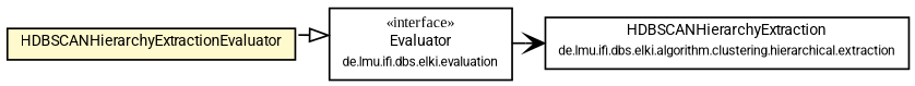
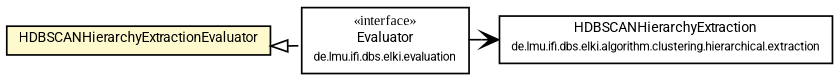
  digraph {
    fontname="Liberation Serif"
    nodesep=0.15
    rankdir=LR
    ranksep=0.25
    node [fontcolor=black fontname="Liberation Serif" fontsize=8 margin=0 shape=plaintext]
    edge [color=black fontname="Liberation Serif" fontsize=7 labelfontname=Roboto labelfontsize=7]
    n1 [height=0 label=<<table title="de.lmu.ifi.dbs.elki.evaluation.clustering.extractor.HDBSCANHierarchyExtractionEvaluator" border="0" cellborder="1" cellspacing="0" cellpadding="2" bgcolor="lemonChiffon" href="HDBSCANHierarchyExtractionEvaluator.html" target="_parent"> 		<tr><td><table border="0" cellspacing="0" cellpadding="1"> 		<tr><td align="center" balign="center"> <font face="Roboto">HDBSCANHierarchyExtractionEvaluator</font> </td></tr> 		</table></td></tr> 		</table>> width=0]
    n2 [height=0 label=<<table title="de.lmu.ifi.dbs.elki.algorithm.clustering.hierarchical.extraction.HDBSCANHierarchyExtraction" border="0" cellborder="1" cellspacing="0" cellpadding="2" href="../../../algorithm/clustering/hierarchical/extraction/HDBSCANHierarchyExtraction.html" target="_parent"> 		<tr><td><table border="0" cellspacing="0" cellpadding="1"> 		<tr><td align="center" balign="center"> <font face="Roboto">HDBSCANHierarchyExtraction</font> </td></tr> 		<tr><td align="center" balign="center"> <font face="Roboto" point-size="7.0">de.lmu.ifi.dbs.elki.algorithm.clustering.hierarchical.extraction</font> </td></tr> 		</table></td></tr> 		</table>> width=0]
    n3 [height=0 label=<<table title="de.lmu.ifi.dbs.elki.evaluation.Evaluator" border="0" cellborder="1" cellspacing="0" cellpadding="2" href="../../Evaluator.html" target="_parent"> 		<tr><td><table border="0" cellspacing="0" cellpadding="1"> 		<tr><td align="center" balign="center"> &#171;interface&#187; </td></tr> 		<tr><td align="center" balign="center"> <font face="Roboto">Evaluator</font> </td></tr> 		<tr><td align="center" balign="center"> <font face="Roboto" point-size="7.0">de.lmu.ifi.dbs.elki.evaluation</font> </td></tr> 		</table></td></tr> 		</table>> width=0]
-   n3 -> n1 [arrowtail=empty dir=back style=dashed weight=9]
+   n1 -> n3 [arrowtail=empty dir=back style=dashed weight=9]
    n3 -> n2 [arrowhead=open weight=1]
  }
